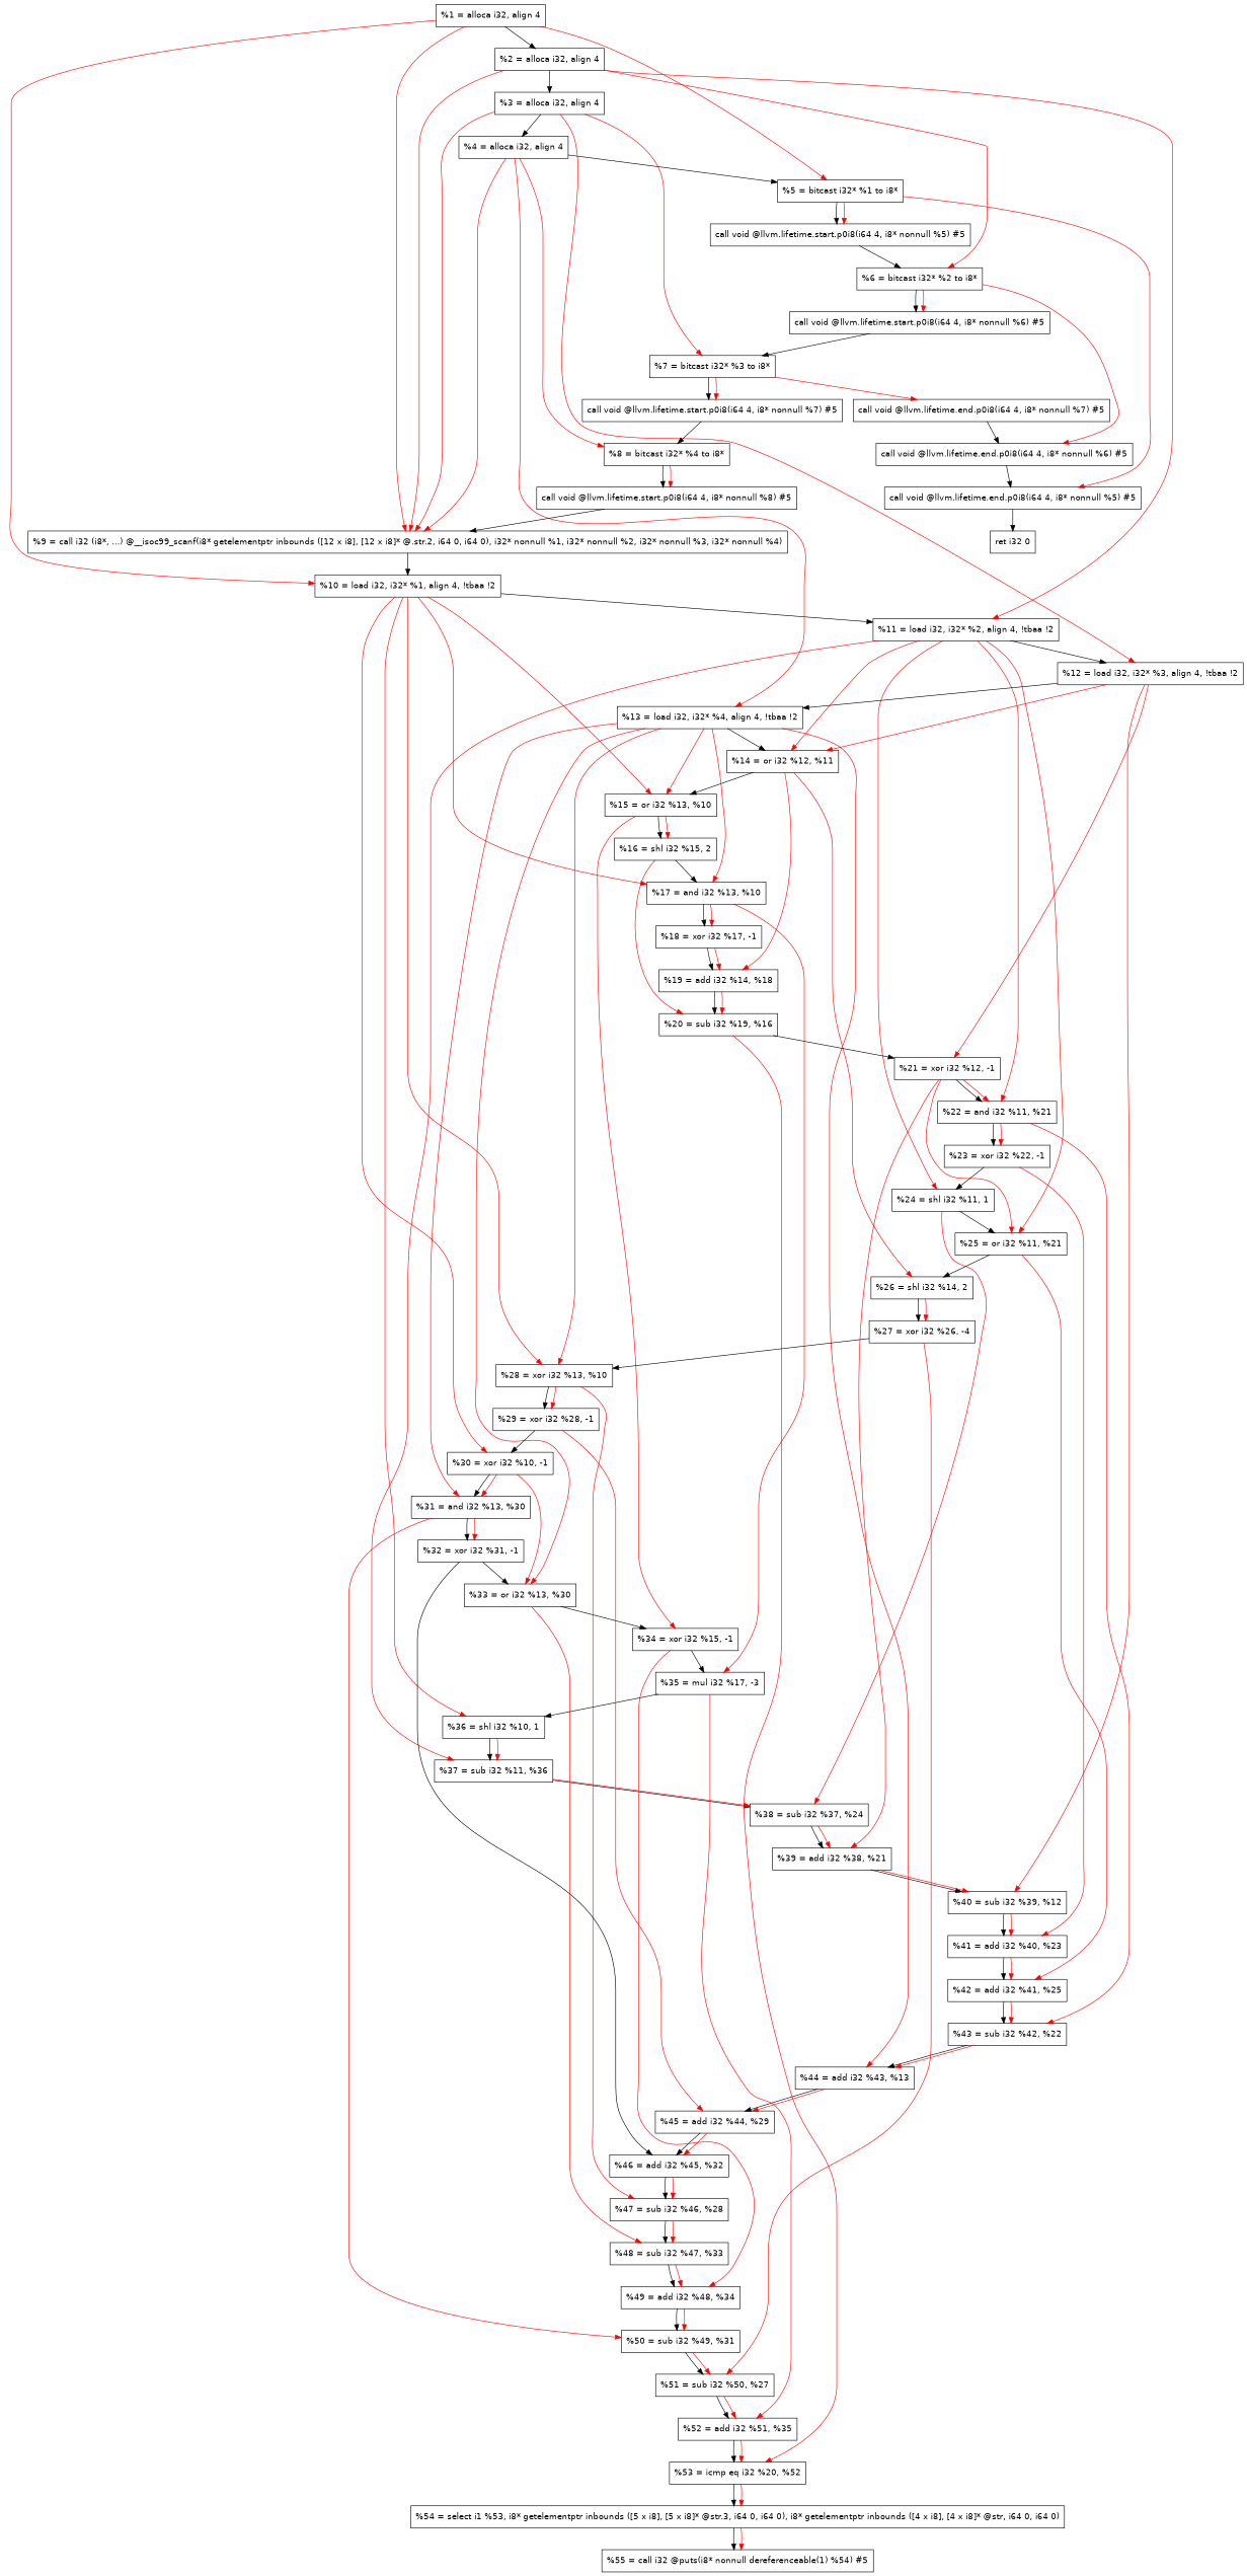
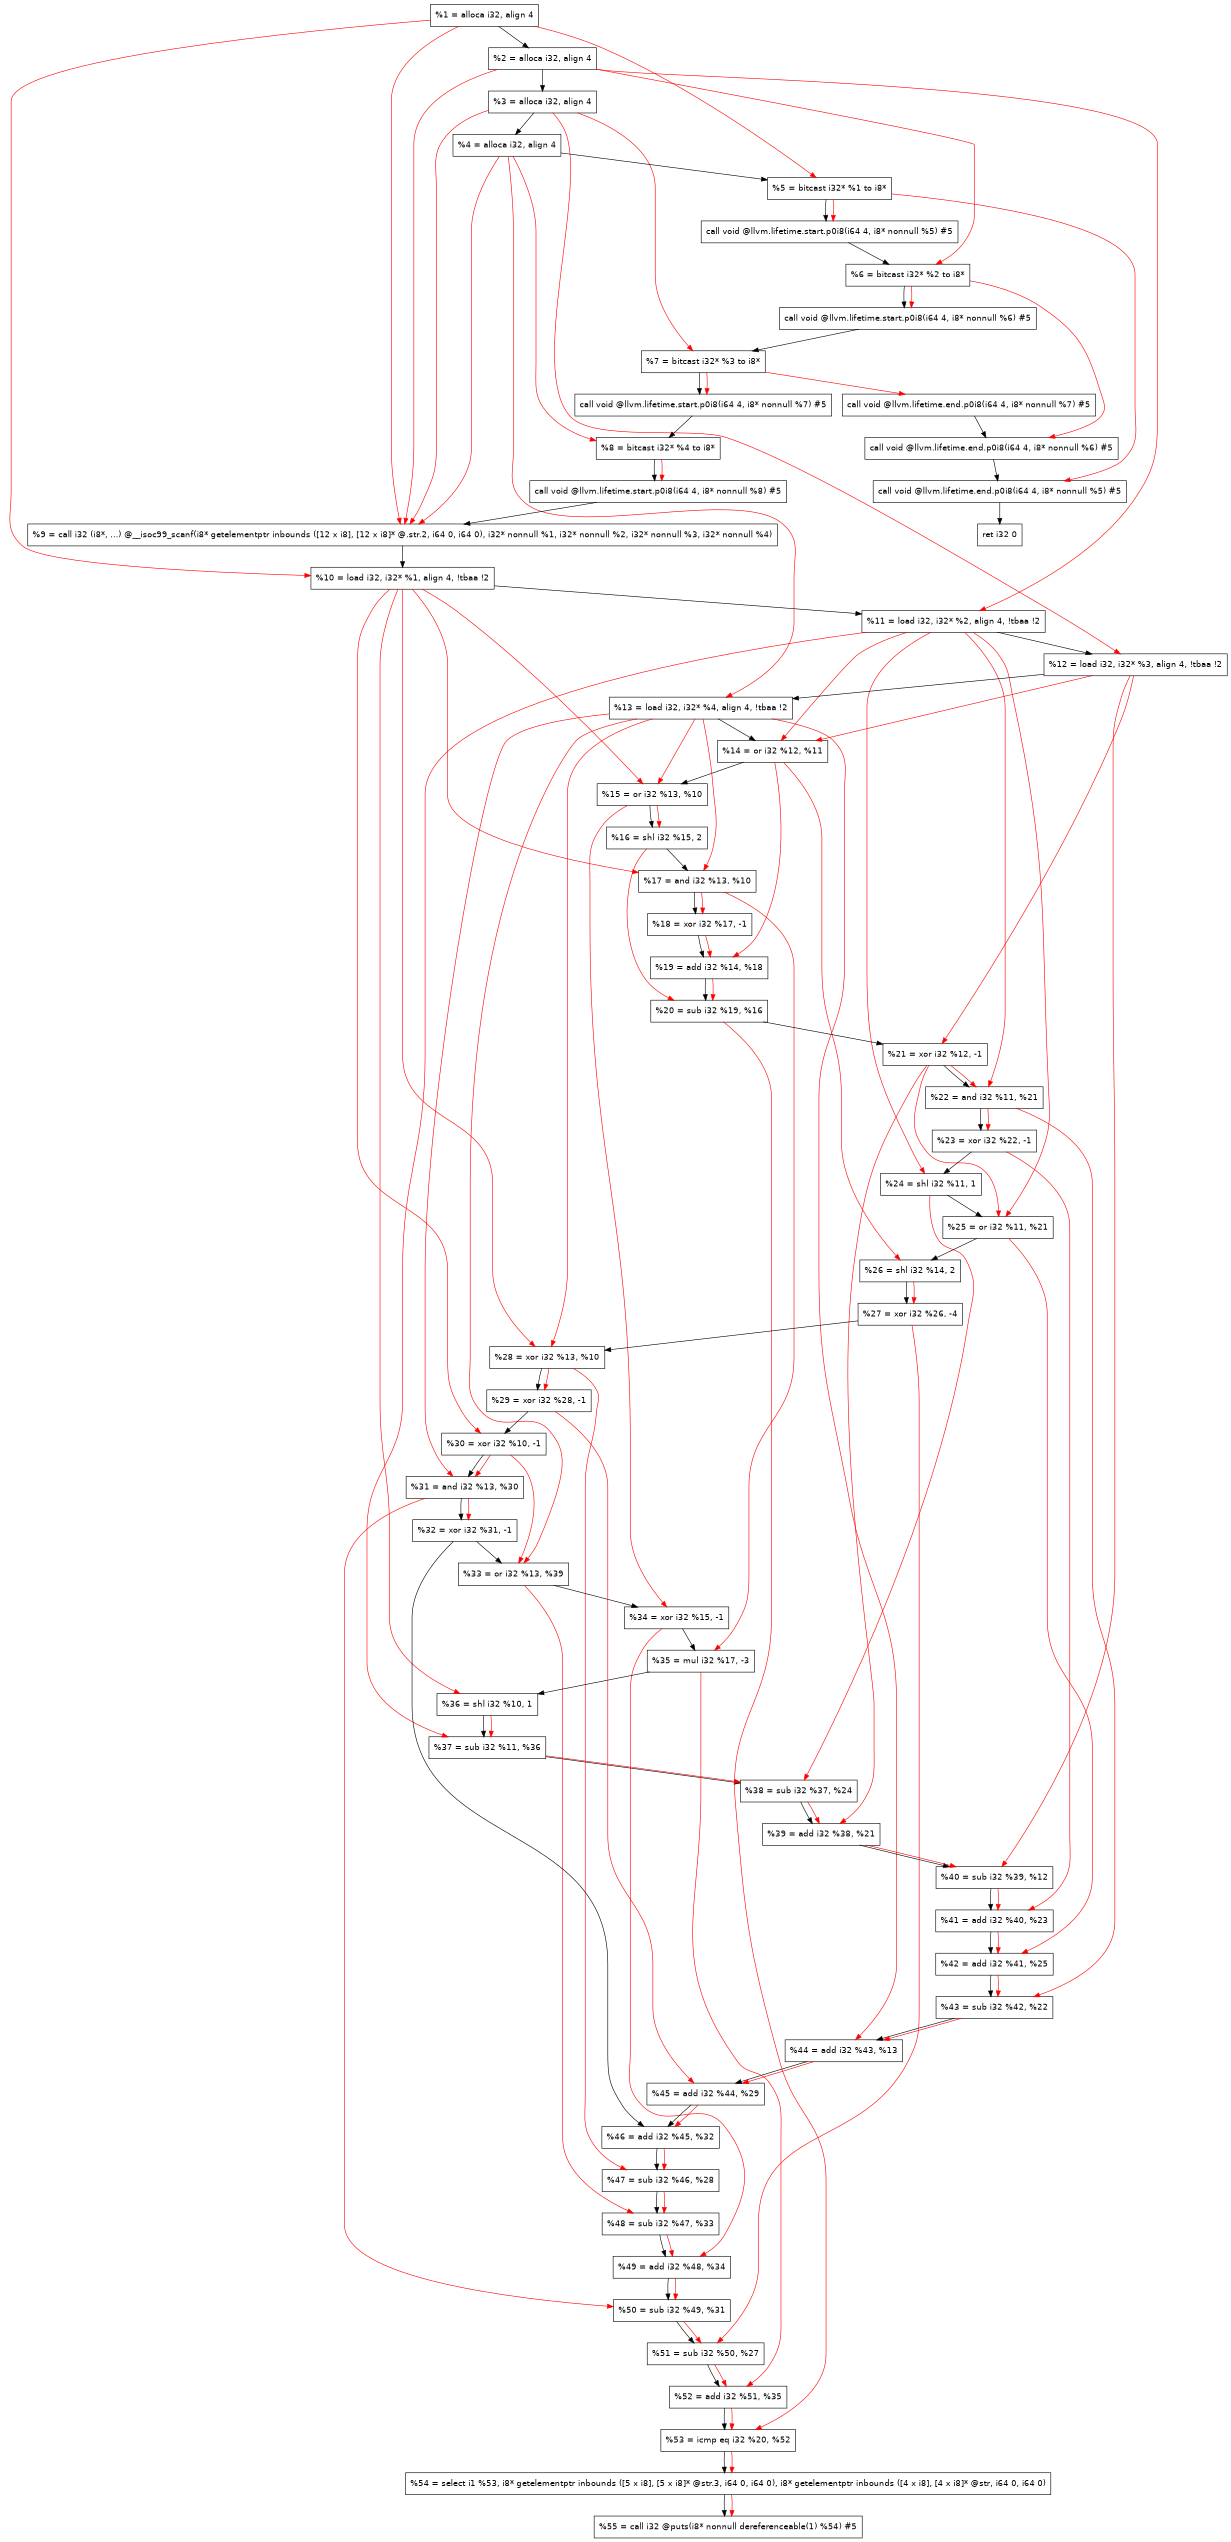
  digraph {
    fontname="DejaVu Sans"
    node [fontname="DejaVu Sans" shape=record]
    edge [fontname="DejaVu Sans" color=red]
    n1 [label="  %1 = alloca i32, align 4"]
    n2 [label="  %2 = alloca i32, align 4"]
    n3 [label="  %5 = bitcast i32* %1 to i8*"]
    n4 [label="  %9 = call i32 (i8*, ...) @__isoc99_scanf(i8* getelementptr inbounds ([12 x i8], [12 x i8]* @.str.2, i64 0, i64 0), i32* nonnull %1, i32* nonnull %2, i32* nonnull %3, i32* nonnull %4)"]
    n5 [label="  %10 = load i32, i32* %1, align 4, !tbaa !2"]
    n6 [label="  %3 = alloca i32, align 4"]
    n7 [label="  %6 = bitcast i32* %2 to i8*"]
    n8 [label="  %11 = load i32, i32* %2, align 4, !tbaa !2"]
    n9 [label="  call void @llvm.lifetime.start.p0i8(i64 4, i8* nonnull %5) #5"]
    n10 [label="  call void @llvm.lifetime.end.p0i8(i64 4, i8* nonnull %5) #5"]
    n11 [label="  %15 = or i32 %13, %10"]
    n12 [label="  %17 = and i32 %13, %10"]
    n13 [label="  %28 = xor i32 %13, %10"]
    n14 [label="  %30 = xor i32 %10, -1"]
    n15 [label="  %36 = shl i32 %10, 1"]
    n16 [label="  %4 = alloca i32, align 4"]
    n17 [label="  %7 = bitcast i32* %3 to i8*"]
    n18 [label="  %12 = load i32, i32* %3, align 4, !tbaa !2"]
    n19 [label="  call void @llvm.lifetime.start.p0i8(i64 4, i8* nonnull %6) #5"]
    n20 [label="  call void @llvm.lifetime.end.p0i8(i64 4, i8* nonnull %6) #5"]
    n21 [label="  %14 = or i32 %12, %11"]
    n22 [label="  %22 = and i32 %11, %21"]
    n23 [label="  %24 = shl i32 %11, 1"]
    n24 [label="  %25 = or i32 %11, %21"]
    n25 [label="  %37 = sub i32 %11, %36"]
    n26 [label="  %8 = bitcast i32* %4 to i8*"]
    n27 [label="  %13 = load i32, i32* %4, align 4, !tbaa !2"]
    n28 [label="  call void @llvm.lifetime.start.p0i8(i64 4, i8* nonnull %7) #5"]
    n29 [label="  call void @llvm.lifetime.end.p0i8(i64 4, i8* nonnull %7) #5"]
    n30 [label="  %21 = xor i32 %12, -1"]
    n31 [label="  %40 = sub i32 %39, %12"]
    n32 [label="  call void @llvm.lifetime.start.p0i8(i64 4, i8* nonnull %8) #5"]
    n33 [label="  %31 = and i32 %13, %30"]
-   n34 [label="  %33 = or i32 %13, %30"]
+   n34 [label="%33 = or i32 %13, %39"]
    n35 [label="  %44 = add i32 %43, %13"]
    n36 [label="  ret i32 0"]
    n37 [label="  %16 = shl i32 %15, 2"]
    n38 [label="  %34 = xor i32 %15, -1"]
    n39 [label="  %18 = xor i32 %17, -1"]
    n40 [label="  %35 = mul i32 %17, -3"]
    n41 [label="  %29 = xor i32 %28, -1"]
    n42 [label="  %47 = sub i32 %46, %28"]
    n43 [label="  %19 = add i32 %14, %18"]
    n44 [label="  %26 = shl i32 %14, 2"]
    n45 [label="  %23 = xor i32 %22, -1"]
    n46 [label="  %43 = sub i32 %42, %22"]
    n47 [label="  %38 = sub i32 %37, %24"]
    n48 [label="  %42 = add i32 %41, %25"]
    n49 [label="  %39 = add i32 %38, %21"]
    n50 [label="  %41 = add i32 %40, %23"]
    n51 [label="  %32 = xor i32 %31, -1"]
    n52 [label="  %50 = sub i32 %49, %31"]
    n53 [label="  %48 = sub i32 %47, %33"]
    n54 [label="  %45 = add i32 %44, %29"]
    n55 [label="  %20 = sub i32 %19, %16"]
    n56 [label="  %27 = xor i32 %26, -4"]
    n57 [label="  %49 = add i32 %48, %34"]
    n58 [label="  %53 = icmp eq i32 %20, %52"]
    n59 [label="  %52 = add i32 %51, %35"]
    n60 [label="  %54 = select i1 %53, i8* getelementptr inbounds ([5 x i8], [5 x i8]* @str.3, i64 0, i64 0), i8* getelementptr inbounds ([4 x i8], [4 x i8]* @str, i64 0, i64 0)"]
    n61 [label="  %51 = sub i32 %50, %27"]
    n62 [label="  %46 = add i32 %45, %32"]
    n63 [label="  %55 = call i32 @puts(i8* nonnull dereferenceable(1) %54) #5"]
    n1 -> n2 [color=""]
    n1 -> n3
    n1 -> n4
    n1 -> n5
    n2 -> n4
    n2 -> n6 [color=""]
    n2 -> n7
    n2 -> n8
    n3 -> n9 [color=""]
    n3 -> n9
    n3 -> n10
    n4 -> n5 [color=""]
    n5 -> n8 [color=""]
    n5 -> n11
    n5 -> n12
    n5 -> n13
    n5 -> n14
    n5 -> n15
    n6 -> n4
    n6 -> n16 [color=""]
    n6 -> n17
    n6 -> n18
    n7 -> n19 [color=""]
    n7 -> n19
    n7 -> n20
    n8 -> n18 [color=""]
    n8 -> n21
    n8 -> n22
    n8 -> n23
    n8 -> n24
    n8 -> n25
    n9 -> n7 [color=""]
    n10 -> n36 [color=""]
    n11 -> n37 [color=""]
    n11 -> n37
    n11 -> n38
    n12 -> n39 [color=""]
    n12 -> n39
    n12 -> n40
    n13 -> n41 [color=""]
    n13 -> n41
    n13 -> n42
    n14 -> n33 [color=""]
    n14 -> n33
    n14 -> n34
    n15 -> n25 [color=""]
    n15 -> n25
    n16 -> n3 [color=""]
    n16 -> n4
    n16 -> n26
    n16 -> n27
    n17 -> n28 [color=""]
    n17 -> n28
    n17 -> n29
    n18 -> n21
    n18 -> n27 [color=""]
    n18 -> n30
    n18 -> n31
    n19 -> n17 [color=""]
    n20 -> n10 [color=""]
    n21 -> n11 [color=""]
    n21 -> n43
    n21 -> n44
    n22 -> n45 [color=""]
    n22 -> n45
    n22 -> n46
    n23 -> n24 [color=""]
    n23 -> n47
    n24 -> n44 [color=""]
    n24 -> n48
    n25 -> n47 [color=""]
    n25 -> n47
    n26 -> n32 [color=""]
    n26 -> n32
    n27 -> n11
    n27 -> n12
    n27 -> n13
    n27 -> n21 [color=""]
    n27 -> n33
    n27 -> n34
    n27 -> n35
    n28 -> n26 [color=""]
    n29 -> n20 [color=""]
    n30 -> n22 [color=""]
    n30 -> n22
    n30 -> n24
    n30 -> n49
    n31 -> n50 [color=""]
    n31 -> n50
    n32 -> n4 [color=""]
    n33 -> n51 [color=""]
    n33 -> n51
    n33 -> n52
    n34 -> n38 [color=""]
    n34 -> n53
    n35 -> n54 [color=""]
    n35 -> n54
    n37 -> n12 [color=""]
    n37 -> n55
    n38 -> n40 [color=""]
    n38 -> n57
    n39 -> n43 [color=""]
    n39 -> n43
    n40 -> n15 [color=""]
    n40 -> n59
    n41 -> n14 [color=""]
    n41 -> n54
    n42 -> n53 [color=""]
    n42 -> n53
    n43 -> n55 [color=""]
    n43 -> n55
    n44 -> n56 [color=""]
    n44 -> n56
    n45 -> n23 [color=""]
    n45 -> n50
    n46 -> n35 [color=""]
    n46 -> n35
    n47 -> n49 [color=""]
    n47 -> n49
    n48 -> n46 [color=""]
    n48 -> n46
    n49 -> n31 [color=""]
    n49 -> n31
    n50 -> n48 [color=""]
    n50 -> n48
    n51 -> n34 [color=""]
    n51 -> n62 [color=black]
    n52 -> n61 [color=""]
    n52 -> n61
    n53 -> n57 [color=""]
    n53 -> n57
    n54 -> n62 [color=""]
    n54 -> n62
    n55 -> n30 [color=""]
    n55 -> n58
    n56 -> n13 [color=""]
    n56 -> n61
    n57 -> n52 [color=""]
    n57 -> n52
    n58 -> n60 [color=""]
    n58 -> n60
    n59 -> n58 [color=""]
    n59 -> n58
    n60 -> n63 [color=""]
    n60 -> n63
    n61 -> n59 [color=""]
    n61 -> n59
    n62 -> n42 [color=""]
    n62 -> n42
  }
